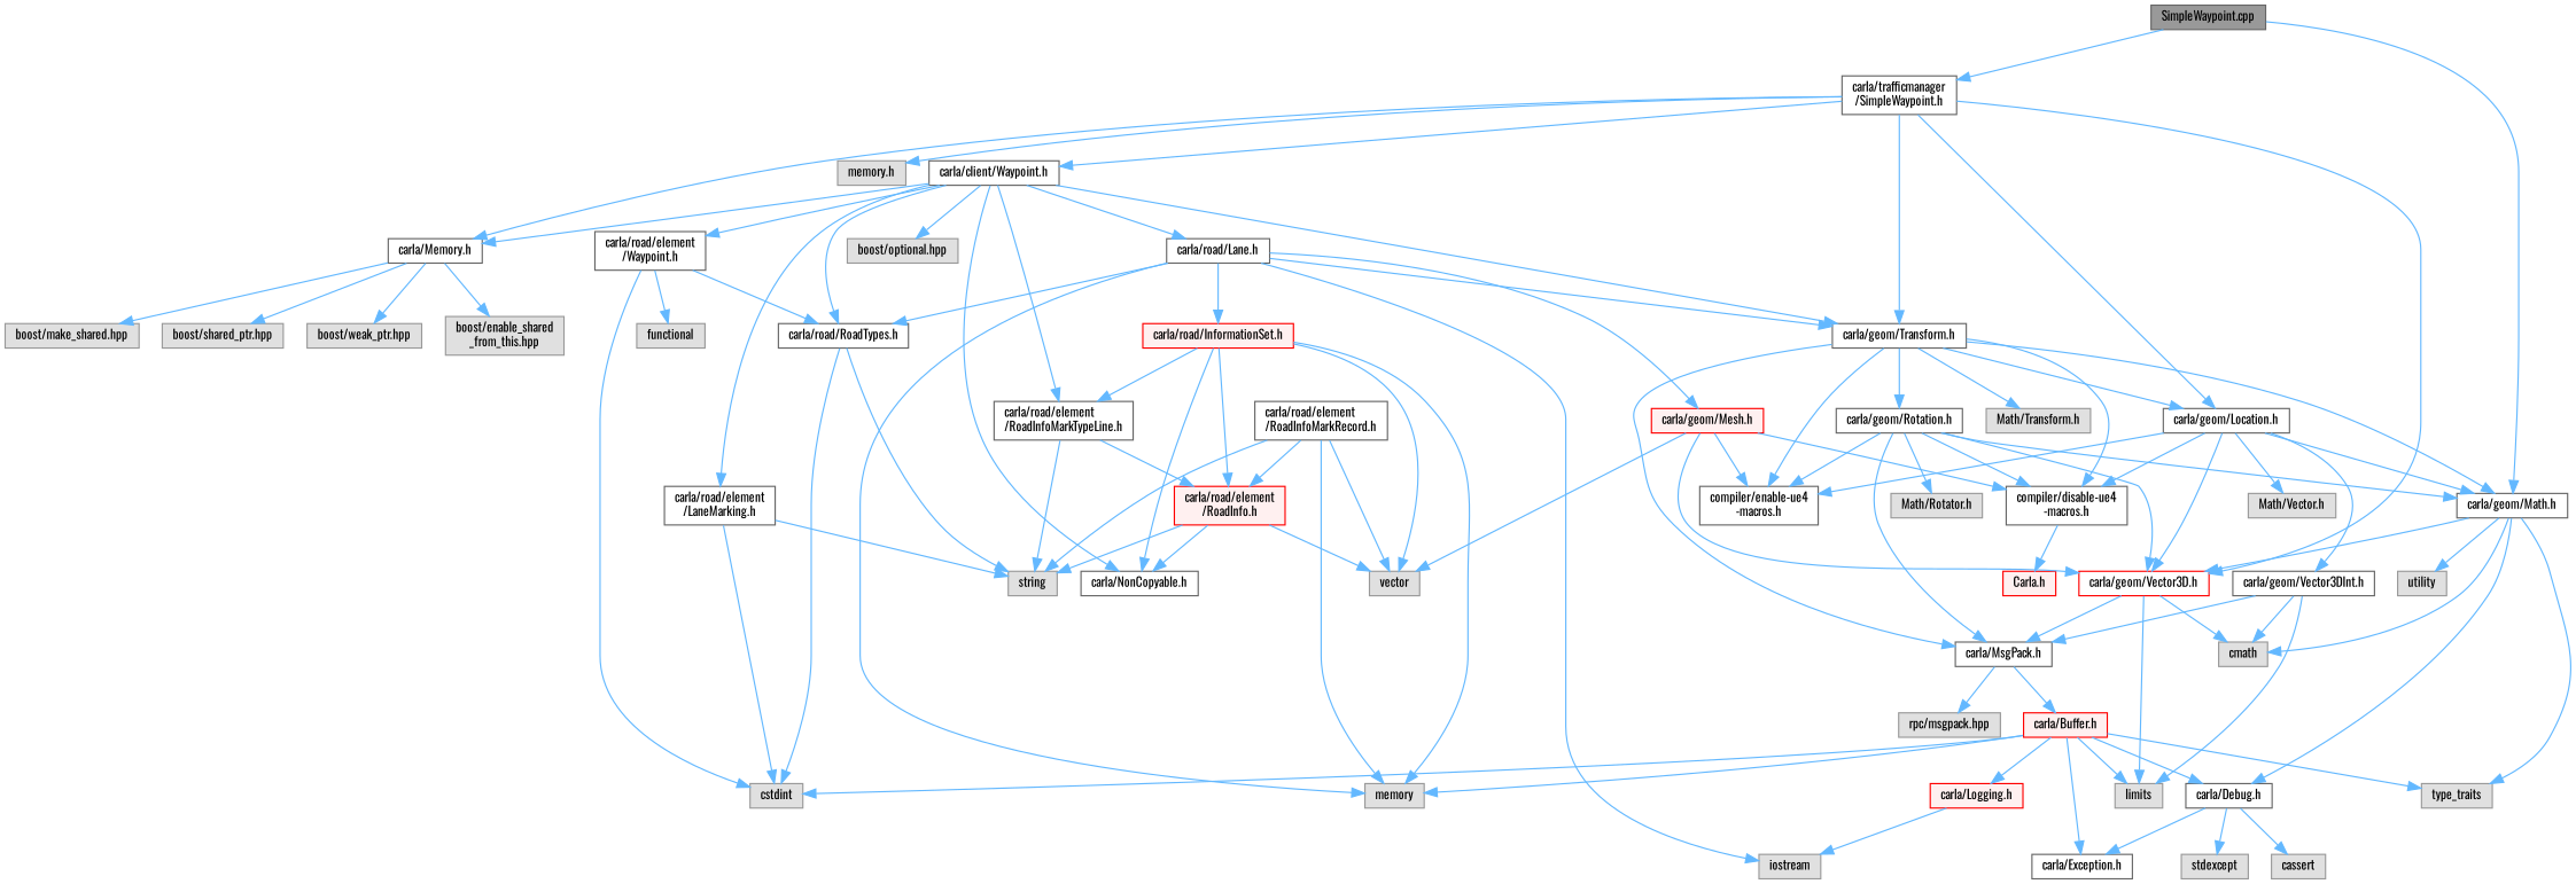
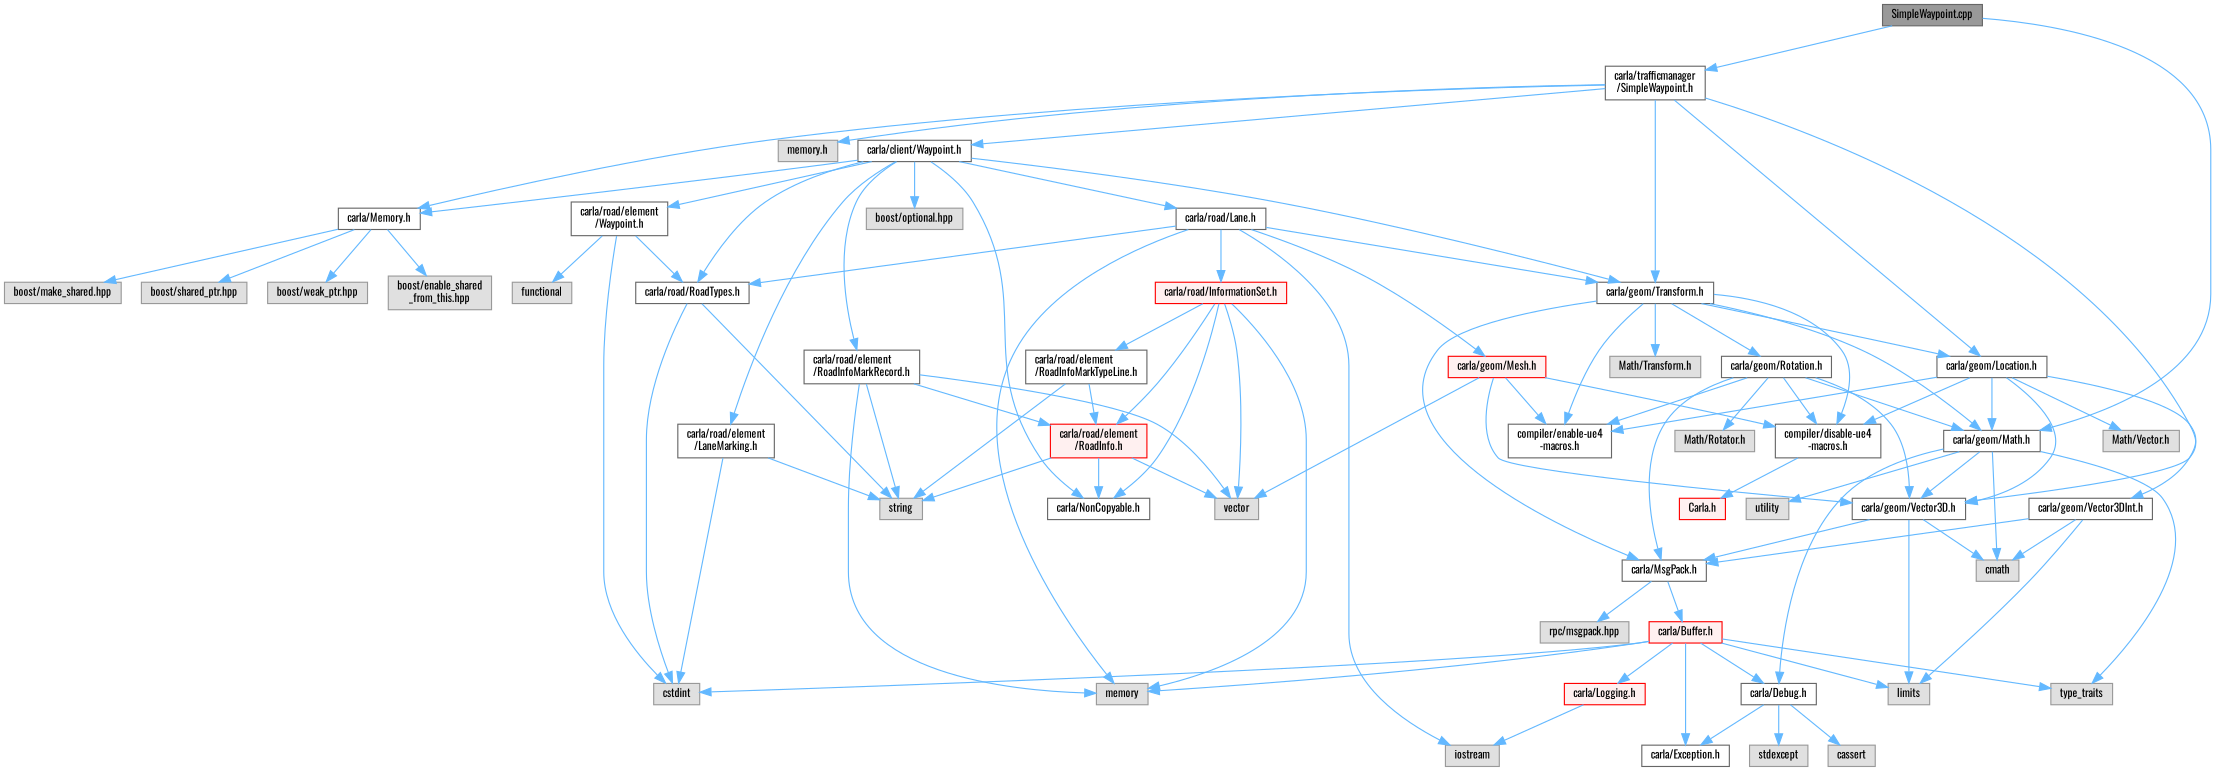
  digraph {
    fontname=Oswald
    node [color=grey60 fillcolor="#E0E0E0" fontname=Oswald fontsize=10 shape=box style=filled]
    edge [color=steelblue1 fontname=Oswald fontsize=10 labelfontname=Helvetica labelfontsize=10 style=solid]
    n1 [color=gray40 fillcolor=grey60 fontcolor=black height=0.2 label="SimpleWaypoint.cpp" width=0.4]
    n2 [color=grey40 fillcolor=white height=0.2 label="carla/geom/Math.h" width=0.4]
    n3 [color=grey40 fillcolor=white height=0.2 label="carla/trafficmanager\l/SimpleWaypoint.h" width=0.4]
    n4 [color=grey40 fillcolor=white height=0.2 label="carla/Debug.h" width=0.4]
-   n5 [color=red fillcolor=white height=0.2 label="carla/geom/Vector3D.h" width=0.4]
+   n5 [color=grey40 fillcolor=white height=0.2 label="carla/geom/Vector3D.h" width=0.4]
    n6 [height=0.2 label=type_traits width=0.4]
    n7 [height=0.2 label=cmath width=0.4]
    n8 [height=0.2 label=utility width=0.4]
    n9 [height=0.2 label="memory.h" width=0.4]
    n10 [color=grey40 fillcolor=white height=0.2 label="carla/client/Waypoint.h" width=0.4]
    n11 [color=grey40 fillcolor=white height=0.2 label="carla/Memory.h" width=0.4]
    n12 [color=grey40 fillcolor=white height=0.2 label="carla/geom/Transform.h" width=0.4]
    n13 [color=grey40 fillcolor=white height=0.2 label="carla/geom/Location.h" width=0.4]
    n14 [color=grey40 fillcolor=white height=0.2 label="carla/Exception.h" width=0.4]
    n15 [height=0.2 label=stdexcept width=0.4]
    n16 [height=0.2 label=cassert width=0.4]
    n17 [color=grey40 fillcolor=white height=0.2 label="carla/MsgPack.h" width=0.4]
    n18 [height=0.2 label=limits width=0.4]
    n19 [color=red fillcolor="#FFF0F0" height=0.2 label="carla/Buffer.h" width=0.4]
    n20 [height=0.2 label="rpc/msgpack.hpp" width=0.4]
    n21 [color=red fillcolor="#FFF0F0" height=0.2 label="carla/Logging.h" width=0.4]
    n22 [height=0.2 label=cstdint width=0.4]
    n23 [height=0.2 label=memory width=0.4]
    n24 [height=0.2 label=iostream width=0.4]
    n25 [color=grey40 fillcolor=white height=0.2 label="carla/road/RoadTypes.h" width=0.4]
    n26 [color=grey40 fillcolor=white height=0.2 label="carla/NonCopyable.h" width=0.4]
    n27 [color=grey40 fillcolor=white height=0.2 label="carla/road/element\l/LaneMarking.h" width=0.4]
    n28 [color=grey40 fillcolor=white height=0.2 label="carla/road/element\l/RoadInfoMarkRecord.h" width=0.4]
    n29 [color=grey40 fillcolor=white height=0.2 label="carla/road/element\l/Waypoint.h" width=0.4]
    n30 [color=grey40 fillcolor=white height=0.2 label="carla/road/Lane.h" width=0.4]
    n31 [height=0.2 label="boost/optional.hpp" width=0.4]
    n32 [height=0.2 label="boost/enable_shared\l_from_this.hpp" width=0.4]
    n33 [height=0.2 label="boost/make_shared.hpp" width=0.4]
    n34 [height=0.2 label="boost/shared_ptr.hpp" width=0.4]
    n35 [height=0.2 label="boost/weak_ptr.hpp" width=0.4]
    n36 [color=grey40 fillcolor=white height=0.2 label="compiler/enable-ue4\l-macros.h" width=0.4]
    n37 [color=grey40 fillcolor=white height=0.2 label="compiler/disable-ue4\l-macros.h" width=0.4]
    n38 [color=grey40 fillcolor=white height=0.2 label="carla/geom/Rotation.h" width=0.4]
    n39 [height=0.2 label="Math/Transform.h" width=0.4]
    n40 [color=grey40 fillcolor=white height=0.2 label="carla/geom/Vector3DInt.h" width=0.4]
    n41 [height=0.2 label="Math/Vector.h" width=0.4]
    n42 [height=0.2 label=string width=0.4]
    n43 [color=red fillcolor="#FFF0F0" height=0.2 label="carla/road/element\l/RoadInfo.h" width=0.4]
    n44 [height=0.2 label=vector width=0.4]
    n45 [height=0.2 label=functional width=0.4]
    n46 [color=red fillcolor="#FFF0F0" height=0.2 label="carla/geom/Mesh.h" width=0.4]
    n47 [color=red fillcolor="#FFF0F0" height=0.2 label="carla/road/InformationSet.h" width=0.4]
    n48 [color=red fillcolor="#FFF0F0" height=0.2 label="Carla.h" width=0.4]
    n49 [height=0.2 label="Math/Rotator.h" width=0.4]
    n50 [color=grey40 fillcolor=white height=0.2 label="carla/road/element\l/RoadInfoMarkTypeLine.h" width=0.4]
    n1 -> n2
    n1 -> n3
    n2 -> n4
    n2 -> n5
    n2 -> n6
    n2 -> n7
    n2 -> n8
    n3 -> n5
    n3 -> n9
    n3 -> n10
    n3 -> n11
    n3 -> n12
    n3 -> n13
    n4 -> n14
    n4 -> n15
    n4 -> n16
    n5 -> n7
    n5 -> n17
    n5 -> n18
    n10 -> n11
    n10 -> n12
    n10 -> n25
    n10 -> n26
    n10 -> n27
-   n10 -> n50
+   n10 -> n28
    n10 -> n29
    n10 -> n30
    n10 -> n31
    n11 -> n32
    n11 -> n33
    n11 -> n34
    n11 -> n35
    n12 -> n2
    n12 -> n13
    n12 -> n17
    n12 -> n36
    n12 -> n37
    n12 -> n38
    n12 -> n39
    n13 -> n2
    n13 -> n5
    n13 -> n36
    n13 -> n37
    n13 -> n40
    n13 -> n41
    n17 -> n19
    n17 -> n20
    n19 -> n4
    n19 -> n6
    n19 -> n14
    n19 -> n18
    n19 -> n21
    n19 -> n22
    n19 -> n23
    n21 -> n24
    n25 -> n22
    n25 -> n42
    n27 -> n22
    n27 -> n42
    n28 -> n23
    n28 -> n42
    n28 -> n43
    n28 -> n44
    n29 -> n22
    n29 -> n25
    n29 -> n45
    n30 -> n12
    n30 -> n23
    n30 -> n24
    n30 -> n25
    n30 -> n46
    n30 -> n47
    n37 -> n48
    n38 -> n2
    n38 -> n5
    n38 -> n17
    n38 -> n36
    n38 -> n37
    n38 -> n49
    n40 -> n7
    n40 -> n17
    n40 -> n18
    n43 -> n26
    n43 -> n42
    n43 -> n44
    n46 -> n5
    n46 -> n36
    n46 -> n37
    n46 -> n44
    n47 -> n23
    n47 -> n26
    n47 -> n43
    n47 -> n44
    n47 -> n50
    n50 -> n42
    n50 -> n43
  }
